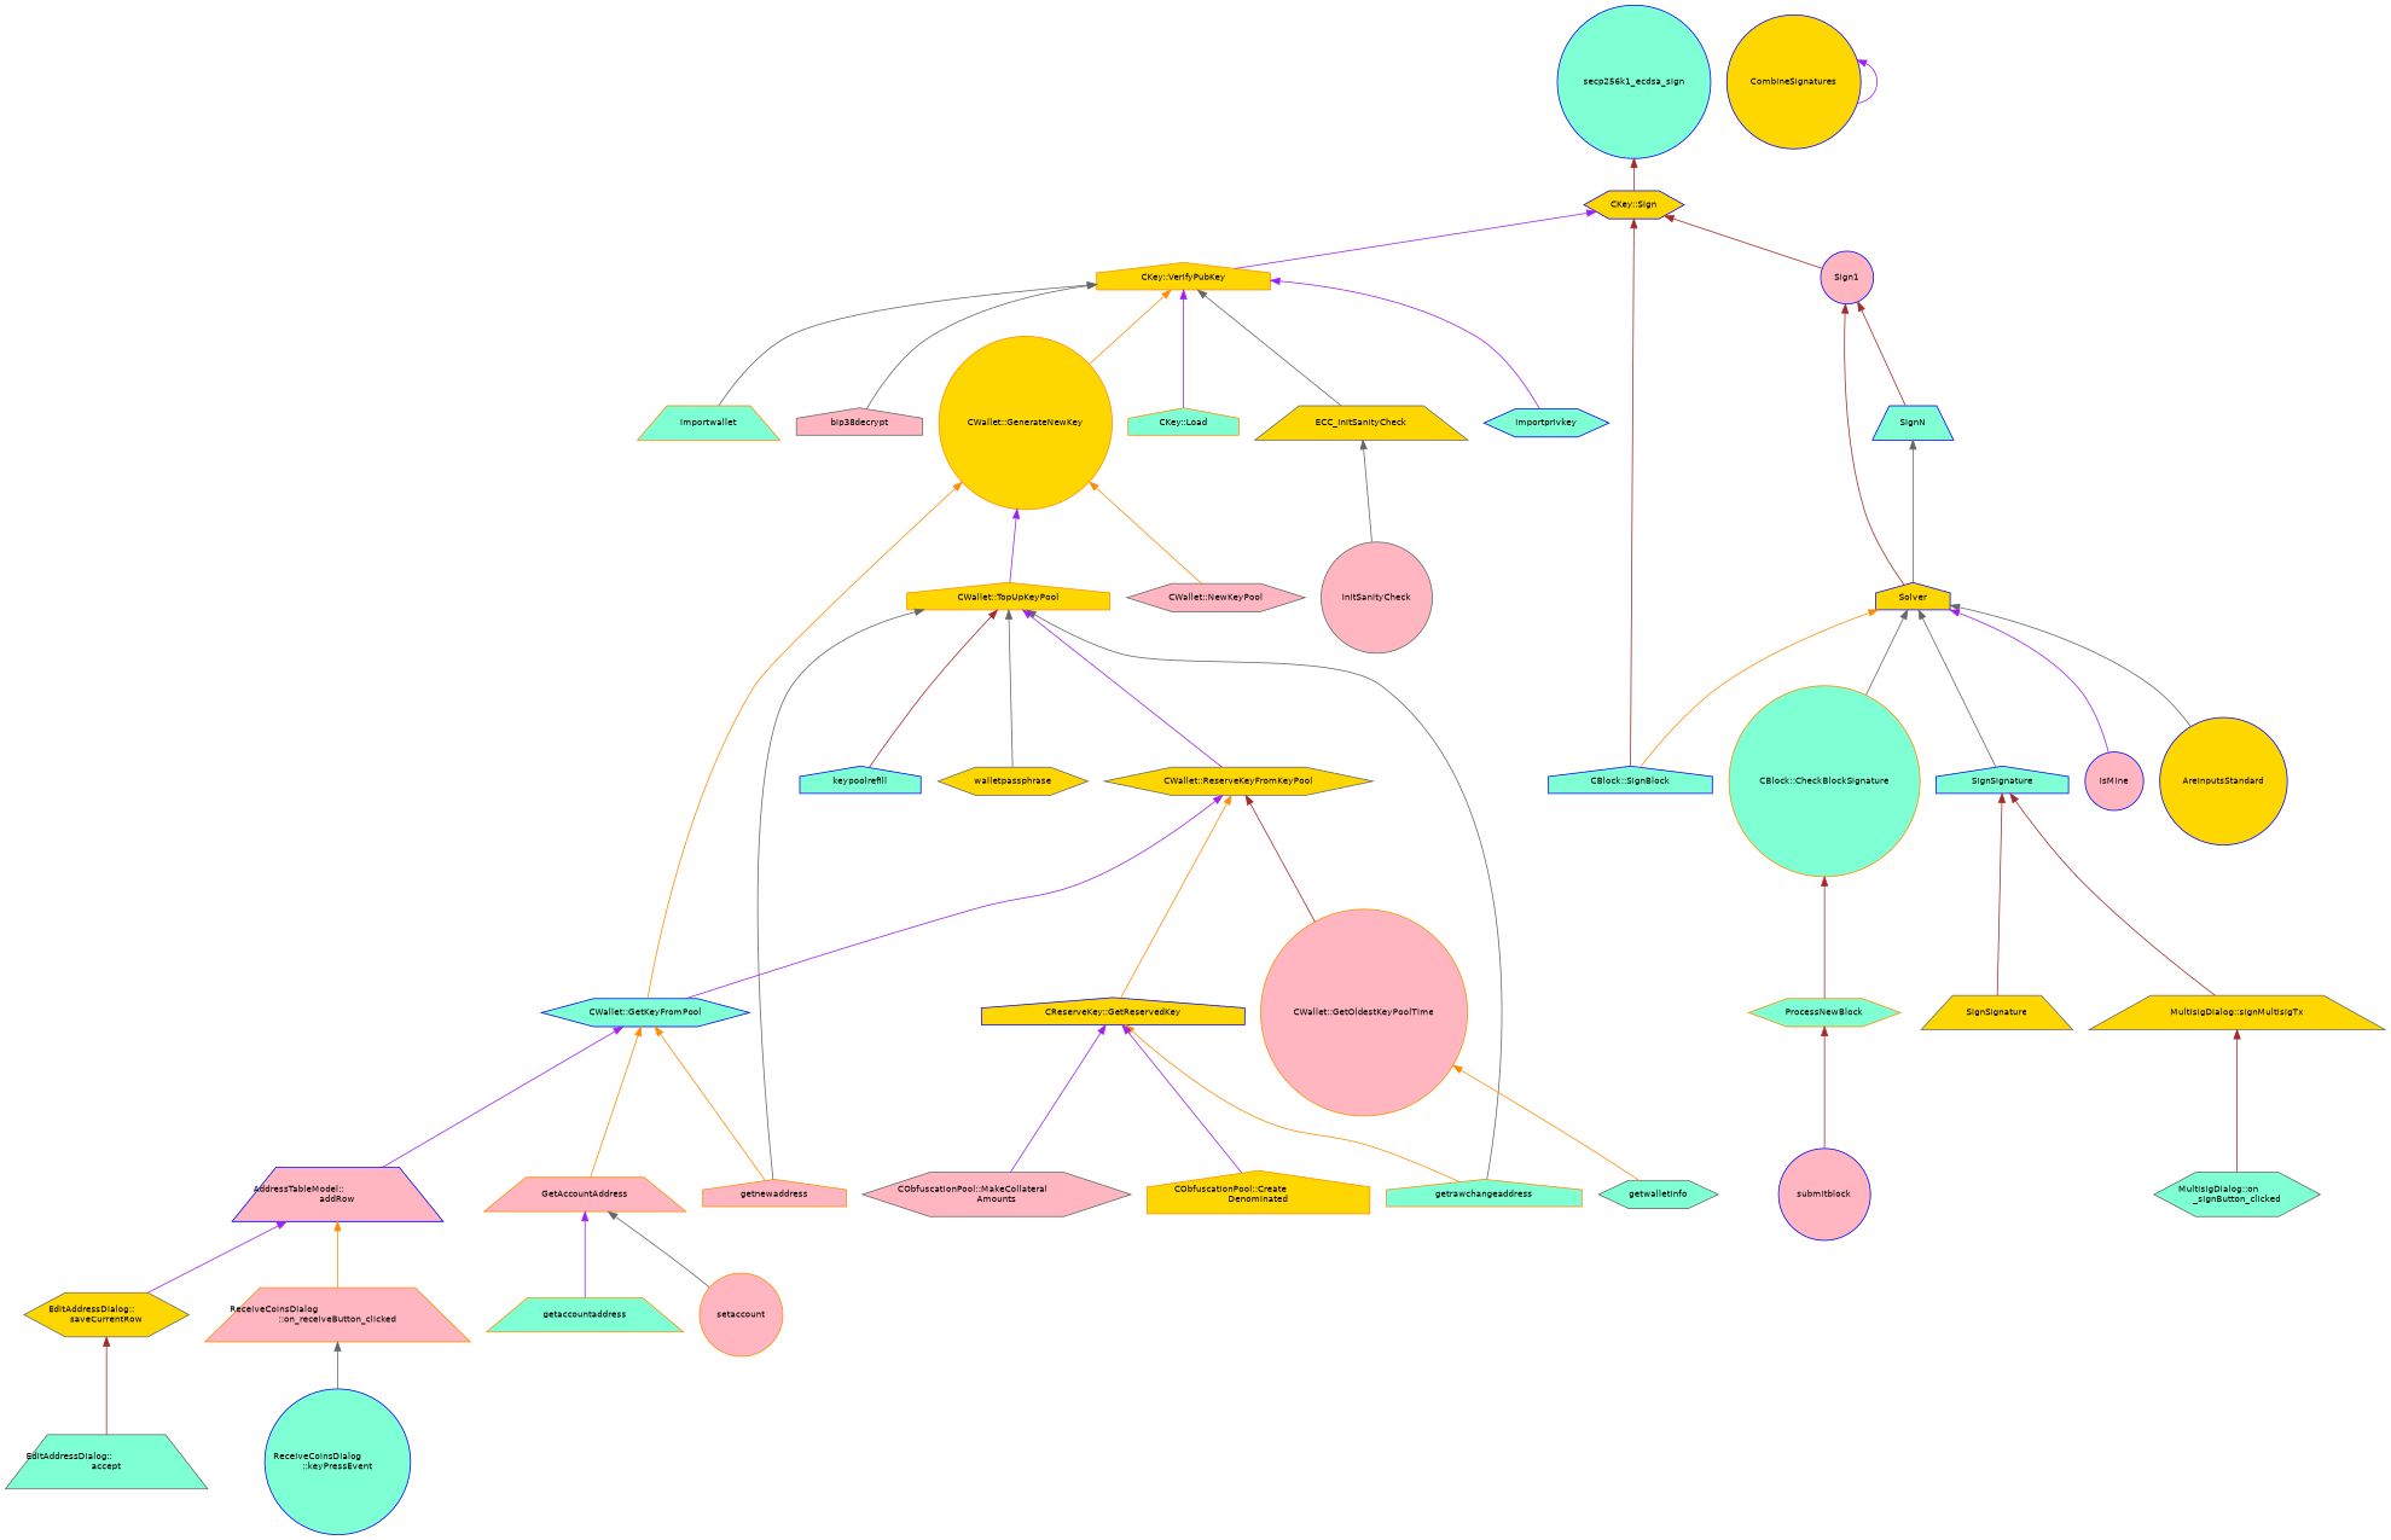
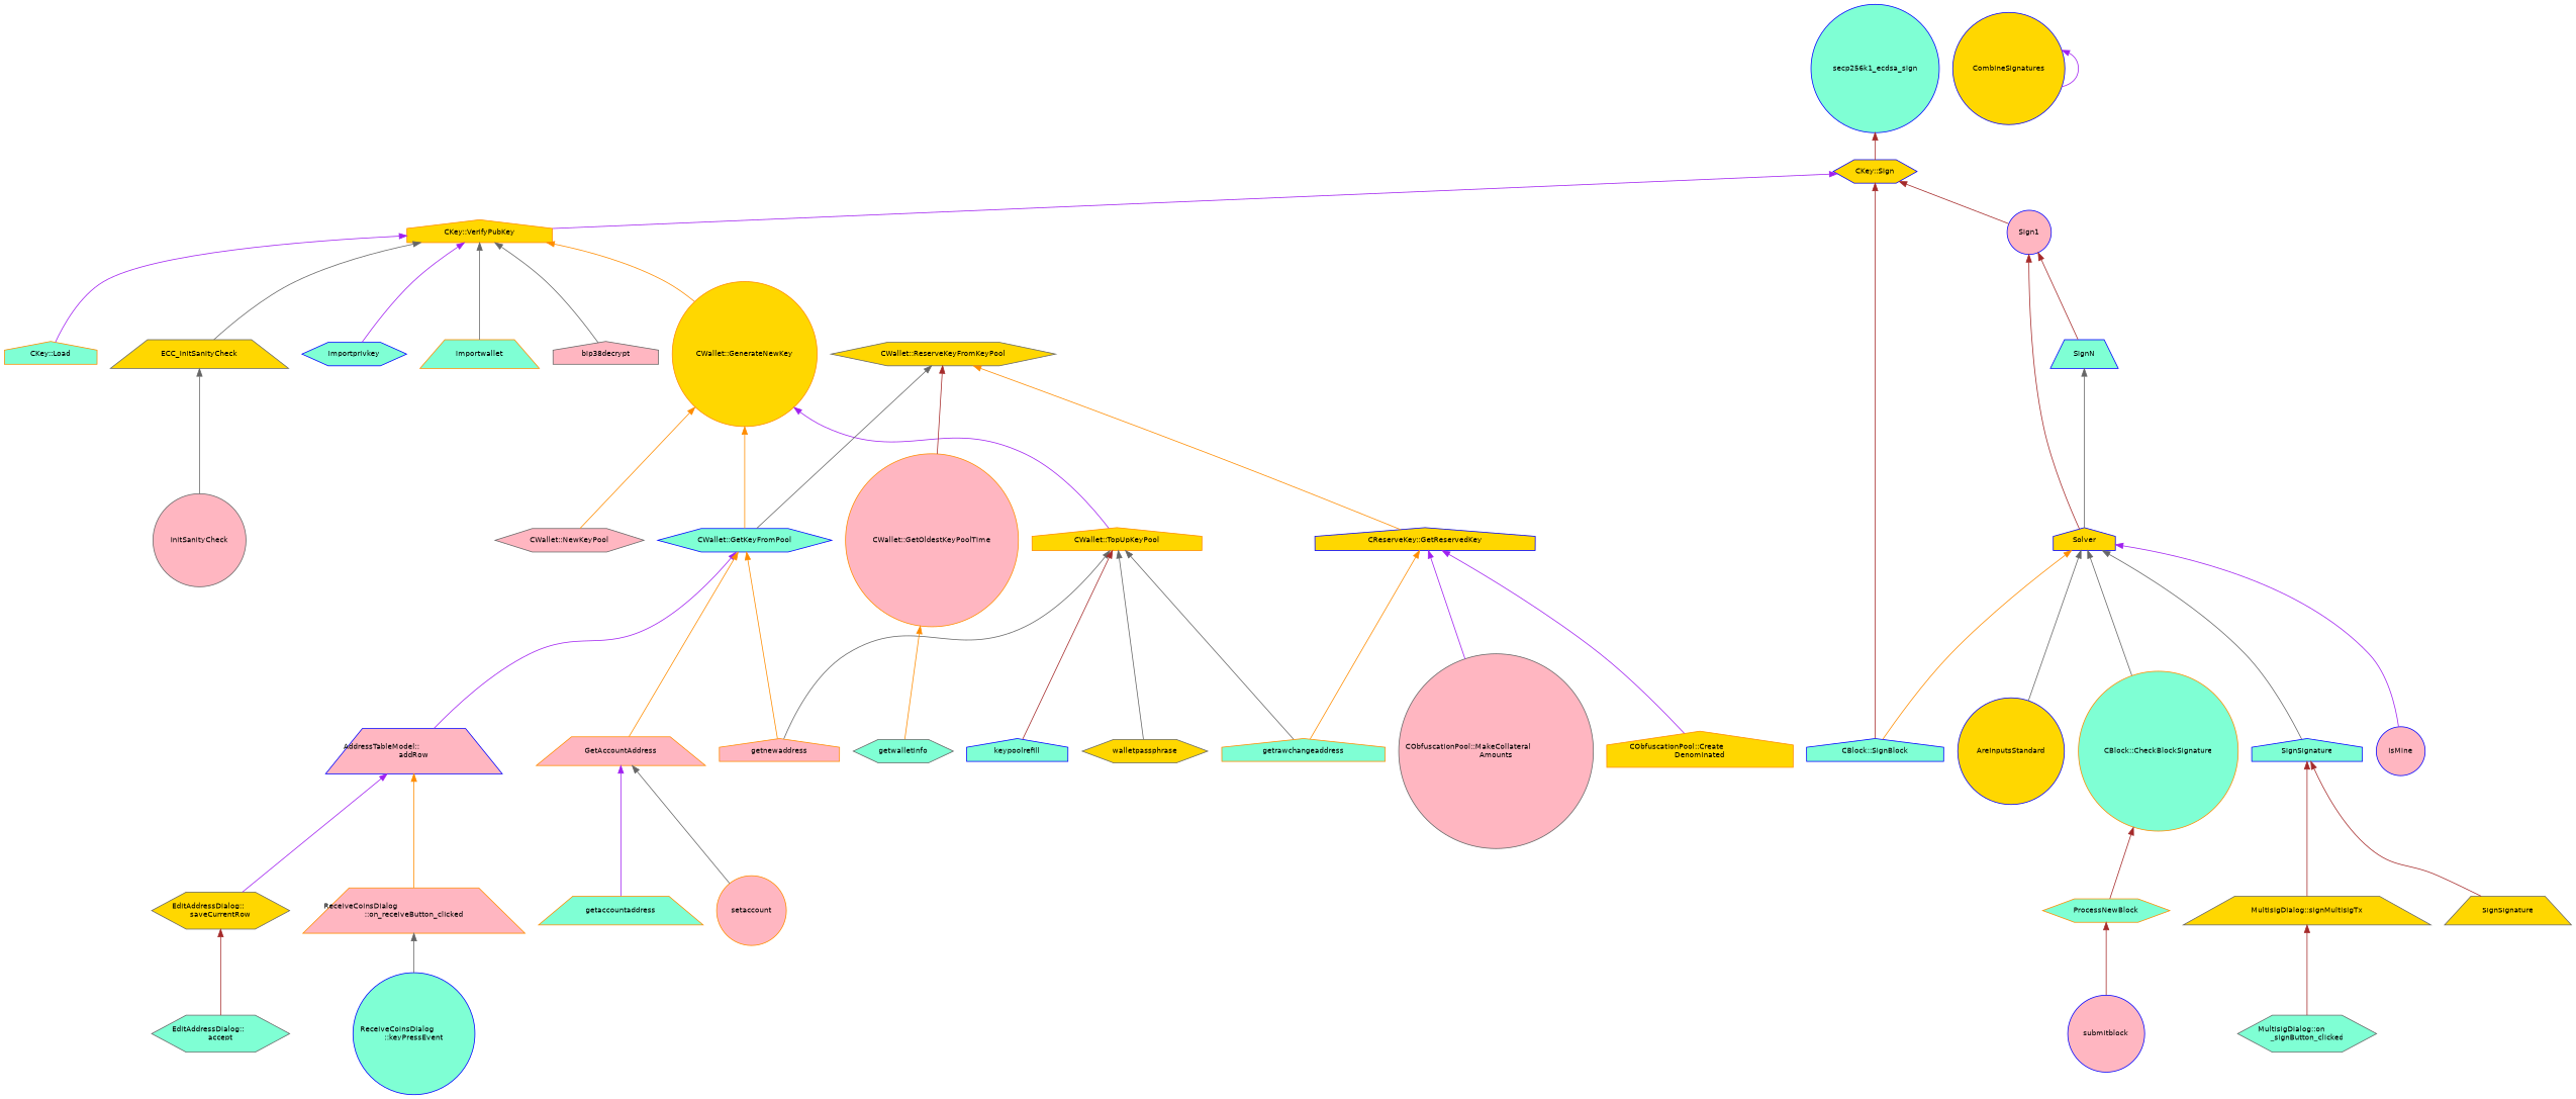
  digraph {
    rankdir=TB
    node [color=blue fillcolor=aquamarine fontname=Helvetica fontsize=10 shape=circle style=filled]
    edge [color=brown dir=back fontname=Helvetica fontsize=10 labelfontname=Helvetica labelfontsize=10 style=solid]
    n1 [fontcolor=black height=0.2 label=secp256k1_ecdsa_sign width=0.4]
    n2 [fillcolor=gold height=0.2 label="CKey::Sign" shape=hexagon width=0.4]
    n3 [color=darkorange fillcolor=gold height=0.2 label="CKey::VerifyPubKey" shape=house width=0.4]
    n4 [height=0.2 label="CBlock::SignBlock" shape=house width=0.4]
    n5 [fillcolor=lightpink height=0.2 label=Sign1 width=0.4]
    n6 [color=darkorange height=0.2 label="CKey::Load" shape=house width=0.4]
    n7 [color=gray40 fillcolor=gold height=0.2 label=ECC_InitSanityCheck shape=trapezium width=0.4]
    n8 [height=0.2 label=importprivkey shape=hexagon width=0.4]
    n9 [color=darkorange height=0.2 label=importwallet shape=trapezium width=0.4]
    n10 [color=gray40 fillcolor=lightpink height=0.2 label=bip38decrypt shape=house width=0.4]
    n11 [color=darkorange fillcolor=gold height=0.2 label="CWallet::GenerateNewKey" width=0.4]
    n12 [height=0.2 label=SignN shape=trapezium width=0.4]
    n13 [fillcolor=gold height=0.2 label=Solver shape=house width=0.4]
    n14 [color=gray40 fillcolor=lightpink height=0.2 label=InitSanityCheck width=0.4]
    n15 [color=gray40 fillcolor=lightpink height=0.2 label="CWallet::NewKeyPool" shape=hexagon width=0.4]
    n16 [color=darkorange fillcolor=gold height=0.2 label="CWallet::TopUpKeyPool" shape=house width=0.4]
    n17 [height=0.2 label="CWallet::GetKeyFromPool" shape=hexagon width=0.4]
    n18 [color=darkorange fillcolor=lightpink height=0.2 label=getnewaddress shape=house width=0.4]
    n19 [color=darkorange height=0.2 label=getrawchangeaddress shape=house width=0.4]
    n20 [height=0.2 label=keypoolrefill shape=house width=0.4]
    n21 [color=gray40 fillcolor=gold height=0.2 label=walletpassphrase shape=hexagon width=0.4]
    n22 [color=gray40 fillcolor=gold height=0.2 label="CWallet::ReserveKeyFromKeyPool" shape=hexagon width=0.4]
    n23 [fillcolor=lightpink height=0.2 label="AddressTableModel::\laddRow" shape=trapezium width=0.4]
    n24 [color=darkorange fillcolor=lightpink height=0.2 label=GetAccountAddress shape=trapezium width=0.4]
    n25 [color=darkorange fillcolor=lightpink height=0.2 label="CWallet::GetOldestKeyPoolTime" width=0.4]
    n26 [fillcolor=gold height=0.2 label="CReserveKey::GetReservedKey" shape=house width=0.4]
    n27 [color=gray40 height=0.2 label=getwalletinfo shape=hexagon width=0.4]
-   n28 [color=gray40 fillcolor=lightpink height=0.2 label="CObfuscationPool::MakeCollateral\lAmounts" shape=hexagon width=0.4]
+   n28 [color=gray40 fillcolor=lightpink height=0.2 label="CObfuscationPool::MakeCollateral\lAmounts" width=0.4]
    n29 [color=darkorange fillcolor=gold height=0.2 label="CObfuscationPool::Create\lDenominated" shape=house width=0.4]
    n30 [color=gray40 fillcolor=gold height=0.2 label="EditAddressDialog::\lsaveCurrentRow" shape=hexagon width=0.4]
    n31 [color=darkorange fillcolor=lightpink height=0.2 label="ReceiveCoinsDialog\l::on_receiveButton_clicked" shape=trapezium width=0.4]
    n32 [color=darkorange height=0.2 label=getaccountaddress shape=trapezium width=0.4]
    n33 [color=darkorange fillcolor=lightpink height=0.2 label=setaccount width=0.4]
-   n34 [color=gray40 height=0.2 label="EditAddressDialog::\laccept" shape=trapezium width=0.4]
+   n34 [color=gray40 height=0.2 label="EditAddressDialog::\laccept" shape=hexagon width=0.4]
    n35 [height=0.2 label="ReceiveCoinsDialog\l::keyPressEvent" width=0.4]
    n36 [fillcolor=gold height=0.2 label=AreInputsStandard width=0.4]
    n37 [color=darkorange height=0.2 label="CBlock::CheckBlockSignature" width=0.4]
    n38 [height=0.2 label=SignSignature shape=house width=0.4]
    n39 [fillcolor=lightpink height=0.2 label=IsMine width=0.4]
    n40 [color=darkorange height=0.2 label=ProcessNewBlock shape=hexagon width=0.4]
    n41 [color=gray40 fillcolor=gold height=0.2 label="MultisigDialog::signMultisigTx" shape=trapezium width=0.4]
    n42 [color=gray40 fillcolor=gold height=0.2 label=SignSignature shape=trapezium width=0.4]
    n43 [fillcolor=gold height=0.2 label=CombineSignatures width=0.4]
    n44 [fillcolor=lightpink height=0.2 label=submitblock width=0.4]
    n45 [color=gray40 height=0.2 label="MultisigDialog::on\l_signButton_clicked" shape=hexagon width=0.4]
    n1 -> n2
    n2 -> n3 [color=purple]
    n2 -> n4
    n2 -> n5
    n3 -> n6 [color=purple]
    n3 -> n7 [color=gray40]
    n3 -> n8 [color=purple]
    n3 -> n9 [color=gray40]
    n3 -> n10 [color=gray40]
    n3 -> n11 [color=darkorange]
    n5 -> n12
    n5 -> n13
    n7 -> n14 [color=gray40]
    n11 -> n15 [color=darkorange]
    n11 -> n16 [color=purple]
    n11 -> n17 [color=darkorange]
    n12 -> n13 [color=gray40]
    n13 -> n4 [color=darkorange]
    n13 -> n36 [color=gray40]
    n13 -> n37 [color=gray40]
    n13 -> n38 [color=gray40]
    n13 -> n39 [color=purple]
    n16 -> n18 [color=gray40]
    n16 -> n19 [color=gray40]
    n16 -> n20
    n16 -> n21 [color=gray40]
-   n16 -> n22 [color=purple]
    n17 -> n18 [color=darkorange]
    n17 -> n23 [color=purple]
    n17 -> n24 [color=darkorange]
-   n22 -> n17 [color=purple]
+   n22 -> n17 [color=gray40]
    n22 -> n25
    n22 -> n26 [color=darkorange]
    n23 -> n30 [color=purple]
    n23 -> n31 [color=darkorange]
    n24 -> n32 [color=purple]
    n24 -> n33 [color=gray40]
    n25 -> n27 [color=darkorange]
    n26 -> n19 [color=darkorange]
    n26 -> n28 [color=purple]
    n26 -> n29 [color=purple]
    n30 -> n34
    n31 -> n35 [color=gray40]
    n37 -> n40
    n38 -> n41
    n38 -> n42
    n40 -> n44
    n41 -> n45
    n43 -> n43 [color=purple]
  }
